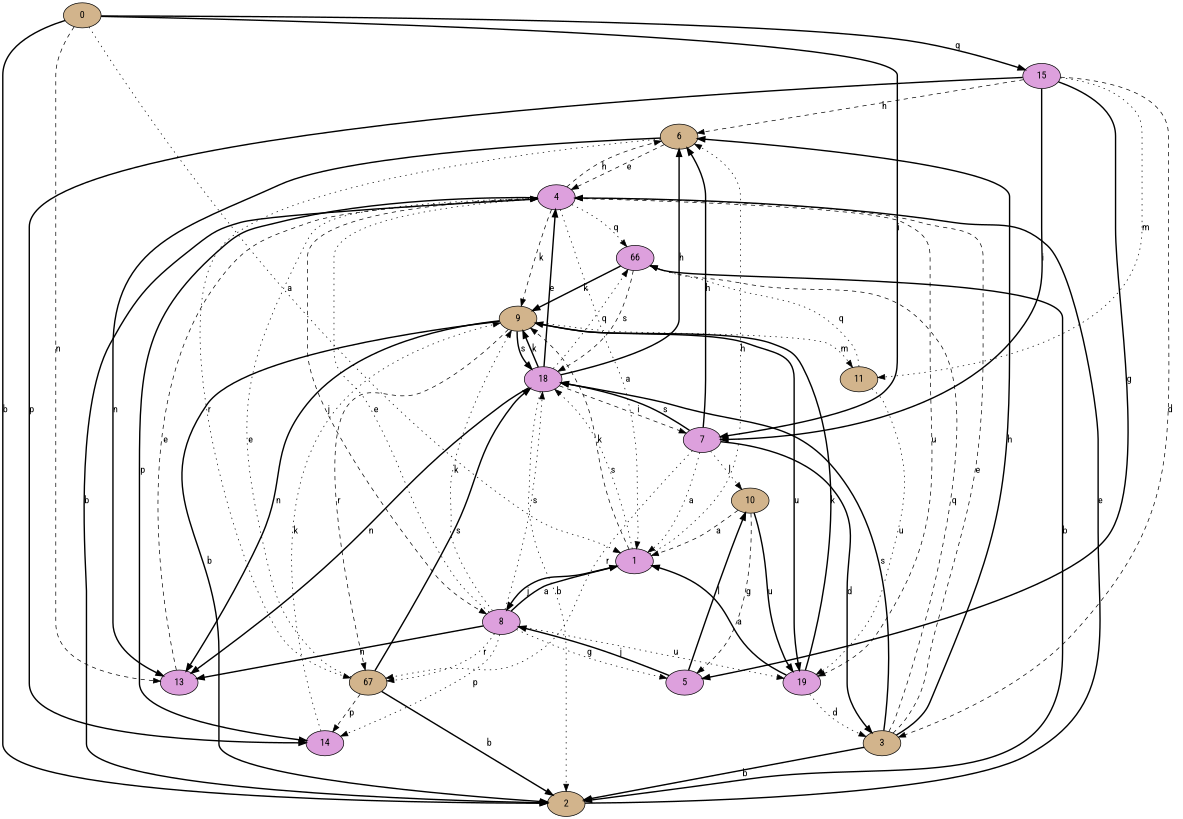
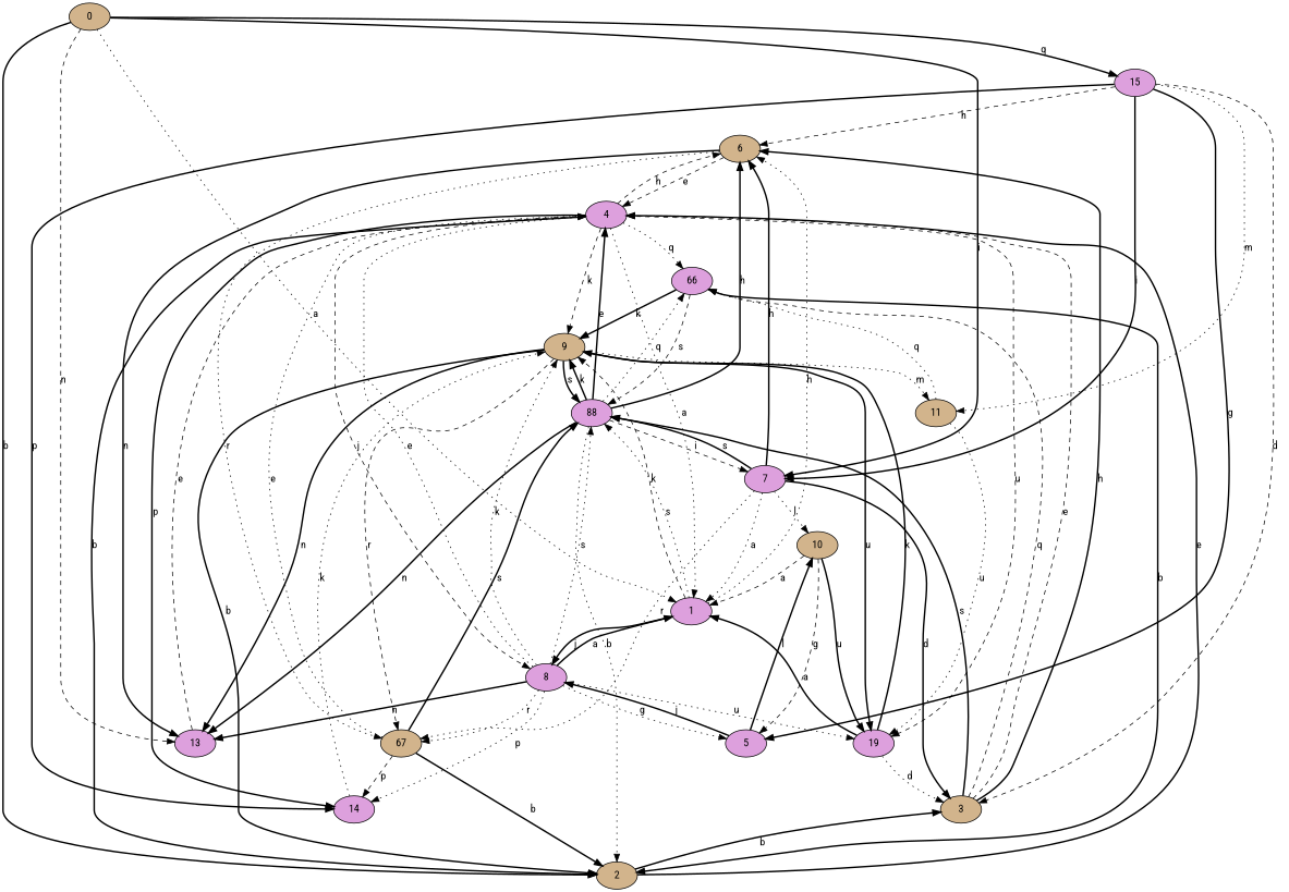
  strict digraph {
    fontname="Roboto Condensed"
    node [fillcolor=plum fontname="Roboto Condensed" style=filled]
    edge [fontname="Roboto Condensed" style=bold]
    6 [fillcolor=tan]
    1
    8
    9 [fillcolor=tan]
-   18
+   18 [label=88]
    4
    13
    n8 [fillcolor=tan label=67]
    14
    19
    5
    2 [fillcolor=tan]
    11 [fillcolor=tan]
    n14 [label=66]
    7
    3 [fillcolor=tan]
    10 [fillcolor=tan]
    15
    0 [fillcolor=tan]
    6 -> 4 [label=e style=dashed]
    6 -> 13 [label=n]
    6 -> n8 [label=r style=dotted]
    1 -> 6 [label=h style=dotted]
    1 -> 8 [label=j]
    1 -> 9 [label=k style=dashed]
    1 -> 18 [label=s style=dotted]
    8 -> 1 [label=a]
    8 -> 9 [label=k style=dotted]
    8 -> 18 [label=s style=dotted]
    8 -> 4 [label=e style=dotted]
    8 -> 13 [label=n]
    8 -> n8 [label=r style=dotted]
    8 -> 14 [label=p style=dotted]
    8 -> 19 [label=u style=dotted]
    8 -> 5 [label=g style=dotted]
    9 -> 18 [label=s]
    9 -> 13 [label=n]
    9 -> n8 [label=r style=dashed]
    9 -> 19 [label=u]
    9 -> 2 [label=b]
    9 -> 11 [label=m style=dotted]
    18 -> 6 [label=h]
    18 -> 9 [label=k]
    18 -> 4 [label=e]
    18 -> 13 [label=n]
    18 -> 2 [label=b style=dotted]
    18 -> n14 [label=q style=dotted]
    18 -> 7 [label=i style=dashed]
    4 -> 6 [label=h style=dashed]
    4 -> 1 [label=a style=dotted]
    4 -> 8 [label=j style=dashed]
    4 -> 9 [label=k style=dashed]
    4 -> 14 [label=p]
    4 -> 19 [label=u style=dashed]
    4 -> 2 [label=b]
    4 -> n14 [label=q style=dotted]
    13 -> 4 [label=e style=dashed]
    n8 -> 18 [label=s]
    n8 -> 4 [label=e style=dotted]
    n8 -> 14 [label=p style=dashed]
    n8 -> 2 [label=b]
    14 -> 9 [label=k style=dotted]
    19 -> 1 [label=a]
    19 -> 9 [label=k]
    19 -> 3 [label=d style=dotted]
    5 -> 8 [label=j]
    5 -> 10 [label=l]
    2 -> 4 [label=e]
    11 -> 19 [label=u style=dotted]
    11 -> n14 [label=q style=dotted]
    n14 -> 9 [label=k]
    n14 -> 18 [label=s style=dashed]
    n14 -> 2 [label=b]
    7 -> 6 [label=h]
    7 -> 1 [label=a style=dotted]
    7 -> 18 [label=s]
    7 -> n8 [label=r style=dotted]
    7 -> 3 [label=d]
    7 -> 10 [label=l style=dotted]
    3 -> 6 [label=h]
    3 -> 18 [label=s]
    3 -> 4 [label=e style=dashed]
-   3 -> 2 [label=b]
+   2 -> 3 [label=b]
    3 -> n14 [label=q style=dashed]
    10 -> 1 [label=a style=dashed]
    10 -> 19 [label=u]
    10 -> 5 [label=g style=dashed]
    15 -> 6 [label=h style=dashed]
    15 -> 14 [label=p]
    15 -> 5 [label=g]
    15 -> 11 [label=m style=dotted]
    15 -> 7 [label=i]
    15 -> 3 [label=d style=dashed]
    0 -> 1 [label=a style=dotted]
    0 -> 13 [label=n style=dashed]
    0 -> 2 [label=b]
    0 -> 7 [label=i]
    0 -> 15 [label=q]
  }
